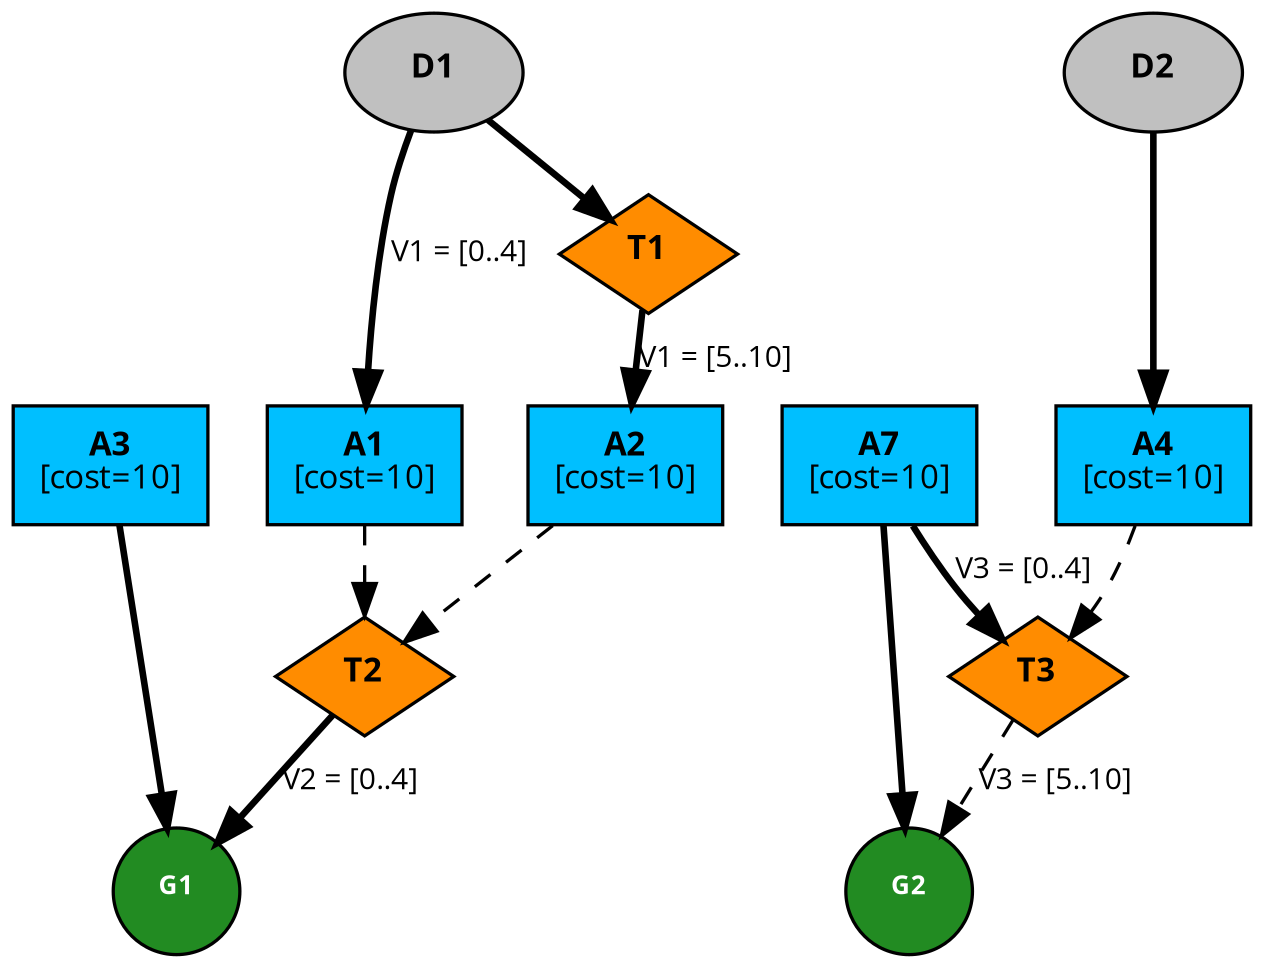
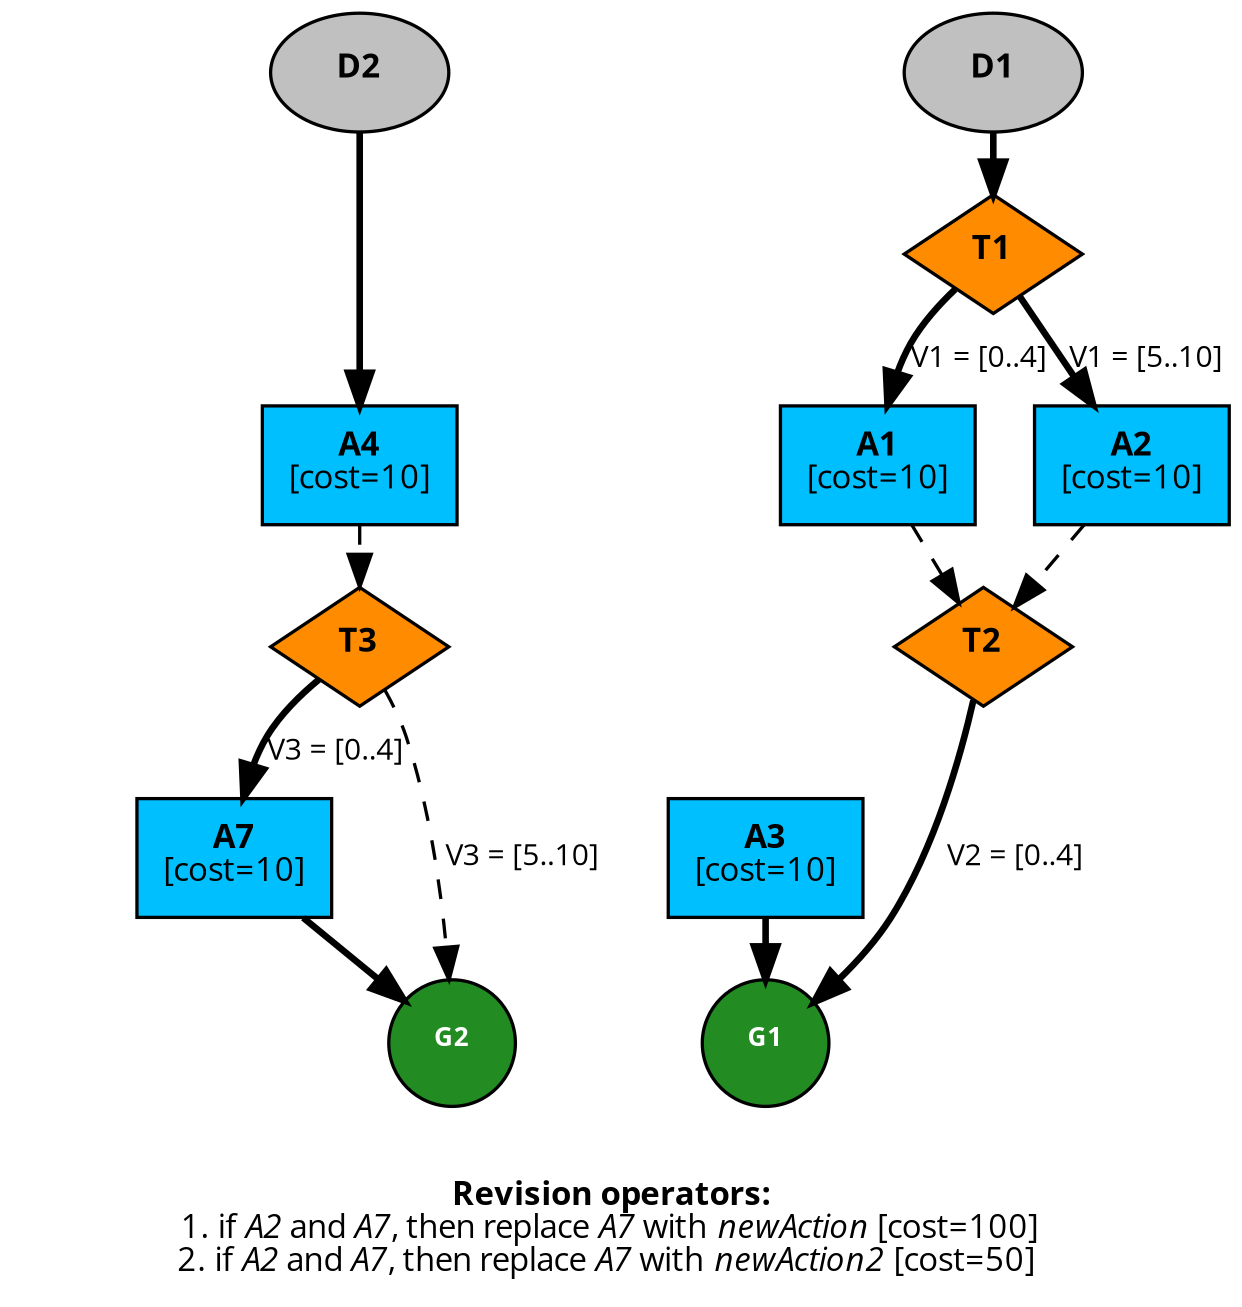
  digraph {
    fontname="Open Sans"
    newrank=true
    ranksep=0.25
    node [fillcolor=deepskyblue fontname="Open Sans" fontsize=10 shape=box style=filled]
    edge [fontname="Open Sans" fontsize=9 style=bold]
    n1 [label=<<b>A1</b><br/>[cost=10]>]
    n2 [label=<<b>A2</b><br/>[cost=10]>]
    n3 [label=<<b>A4</b><br/>[cost=10]>]
    n4 [fillcolor=grey label=<<b>D1</b>> shape=oval]
    n5 [fillcolor=grey label=<<b>D2</b>> shape=oval]
    n6 [label=<<b>A3</b><br/>[cost=10]>]
    n7 [label=<<b>A7</b><br/>[cost=10]>]
    n8 [fillcolor=darkorange label=<<b>T2</b>> shape=diamond]
    n9 [fillcolor=darkorange label=<<b>T3</b>> shape=diamond]
    n10 [fillcolor=darkorange label=<<b>T1</b>> shape=diamond]
    n11 [fillcolor=forestgreen fontcolor=white fontsize=8 label=<<b>G1</b>> shape=circle width=0.1]
    n12 [fillcolor=forestgreen fontcolor=white fontsize=8 label=<<b>G2</b>> shape=circle width=0.1]
+   n13 [align=center color=white fillcolor=white label=< <b>Revision operators:</b><br/> 1. if <i>A2</i> and <i>A7</i>, then replace <i>A7</i> with <i>newAction</i> [cost=100]<br/> 2. if <i>A2</i> and <i>A7</i>, then replace <i>A7</i> with <i>newAction2</i> [cost=50] > width=5]
    subgraph sub_1 {
      rank=same
      n1
      n2
      n3
    }
    subgraph sub_2 {
      rank=same
      n4
      n5
    }
    subgraph sub_3 {
      rank=same
      n6
      n7
    }
    n1 -> n8 [style=dashed]
    n2 -> n8 [style=dashed]
    n3 -> n9 [style=dashed]
    n4 -> n10
    n5 -> n3
    n6 -> n11
    n7 -> n12
    n8 -> n11 [label=<V2 = [0..4]>]
-   n7 -> n9 [label=<V3 = [0..4]>]
+   n9 -> n7 [label=<V3 = [0..4]>]
    n9 -> n12 [label=<V3 = [5..10]> style=dashed]
-   n4 -> n1 [label=<V1 = [0..4]>]
+   n10 -> n1 [label=<V1 = [0..4]>]
    n10 -> n2 [label=<V1 = [5..10]>]
+   n11 -> n13 [style=invis]
+   n12 -> n13 [style=invis]
  }
